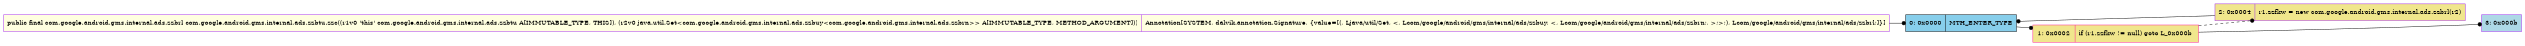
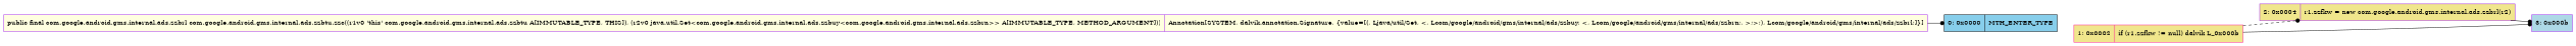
  digraph {
    rankdir=LR
    node [color=purple fillcolor=khaki shape=record style=filled]
    edge [arrowhead=dot]
    n1 [color=black fillcolor=skyblue label="{0\:\ 0x0000|MTH_ENTER_TYPE\l}"]
-   n2 [color=deeppink label="{1\:\ 0x0002|if (r1.zzfkw != null) goto L_0x000b\l}"]
+   n2 [color=deeppink label="{1\:\ 0x0002|if (r1.zzfkw != null) dalvik L_0x000b\l}"]
    n3 [label="{2\:\ 0x0004|r1.zzfkw = new com.google.android.gms.internal.ads.zzbrl(r2)\l}"]
    n4 [fillcolor=lightblue label="{3\:\ 0x000b}"]
    n5 [fillcolor=lightyellow label="{public final com.google.android.gms.internal.ads.zzbrl com.google.android.gms.internal.ads.zzbtu.zzc((r1v0 'this' com.google.android.gms.internal.ads.zzbtu A[IMMUTABLE_TYPE, THIS]), (r2v0 java.util.Set\<com.google.android.gms.internal.ads.zzbuy\<com.google.android.gms.internal.ads.zzbrn\>\> A[IMMUTABLE_TYPE, METHOD_ARGUMENT]))  | Annotation[SYSTEM, dalvik.annotation.Signature, \{value=[(, Ljava\/util\/Set, \<, Lcom\/google\/android\/gms\/internal\/ads\/zzbuy, \<, Lcom\/google\/android\/gms\/internal\/ads\/zzbrn;, \>;\>;), Lcom\/google\/android\/gms\/internal\/ads\/zzbrl;]\}]\l}"]
-   n1 -> n2
    n2 -> n3 [style=dashed]
    n2 -> n4
-   n3 -> n1
+   n3 -> n4
    n5 -> n1
  }
